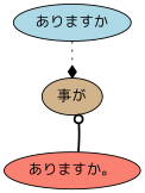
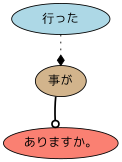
  digraph {
    fontname="DejaVu Sans Mono"
    node [fontname="DejaVu Sans Mono" style=filled]
    edge [fontname="DejaVu Sans Mono"]
-   n1 [fillcolor=lightblue label="ありますか"]
+   n1 [fillcolor=lightblue label="行った"]
    n2 [fillcolor=tan label="事が"]
    n3 [fillcolor=salmon label="ありますか。"]
    n1 -> n2 [arrowhead=diamond style=dotted]
-   n3 -> n2 [arrowhead=odot style=bold]
+   n2 -> n3 [arrowhead=odot style=bold]
  }
